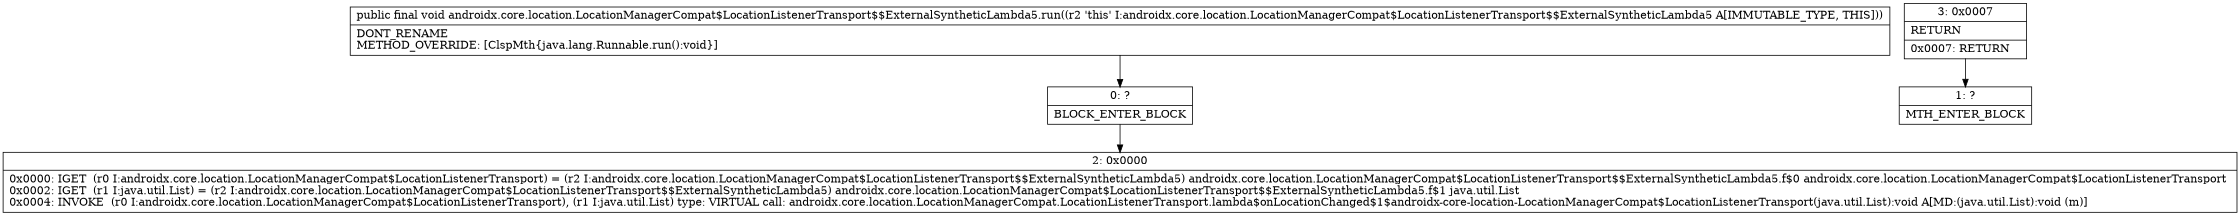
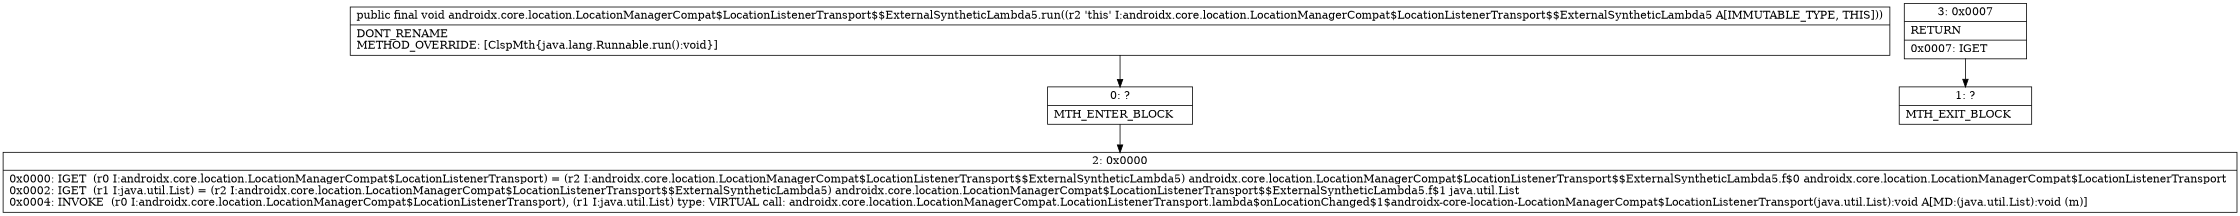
  digraph {
    node [shape=record]
-   n1 [label="{0\:\ ?|BLOCK_ENTER_BLOCK\l}"]
+   n1 [label="{0\:\ ?|MTH_ENTER_BLOCK\l}"]
    n2 [label="{2\:\ 0x0000|0x0000: IGET  (r0 I:androidx.core.location.LocationManagerCompat$LocationListenerTransport) = (r2 I:androidx.core.location.LocationManagerCompat$LocationListenerTransport$$ExternalSyntheticLambda5) androidx.core.location.LocationManagerCompat$LocationListenerTransport$$ExternalSyntheticLambda5.f$0 androidx.core.location.LocationManagerCompat$LocationListenerTransport \l0x0002: IGET  (r1 I:java.util.List) = (r2 I:androidx.core.location.LocationManagerCompat$LocationListenerTransport$$ExternalSyntheticLambda5) androidx.core.location.LocationManagerCompat$LocationListenerTransport$$ExternalSyntheticLambda5.f$1 java.util.List \l0x0004: INVOKE  (r0 I:androidx.core.location.LocationManagerCompat$LocationListenerTransport), (r1 I:java.util.List) type: VIRTUAL call: androidx.core.location.LocationManagerCompat.LocationListenerTransport.lambda$onLocationChanged$1$androidx\-core\-location\-LocationManagerCompat$LocationListenerTransport(java.util.List):void A[MD:(java.util.List):void (m)]\l}"]
-   n3 [label="{3\:\ 0x0007|RETURN\l|0x0007: RETURN   \l}"]
-   n4 [label="{1\:\ ?|MTH_ENTER_BLOCK\l}"]
+   n3 [label="{3\:\ 0x0007|RETURN\l|0x0007: IGET   \l}"]
+   n4 [label="{1\:\ ?|MTH_EXIT_BLOCK\l}"]
    n5 [label="{public final void androidx.core.location.LocationManagerCompat$LocationListenerTransport$$ExternalSyntheticLambda5.run((r2 'this' I:androidx.core.location.LocationManagerCompat$LocationListenerTransport$$ExternalSyntheticLambda5 A[IMMUTABLE_TYPE, THIS]))  | DONT_RENAME\lMETHOD_OVERRIDE: [ClspMth\{java.lang.Runnable.run():void\}]\l}"]
    n1 -> n2
    n3 -> n4
    n5 -> n1
  }
